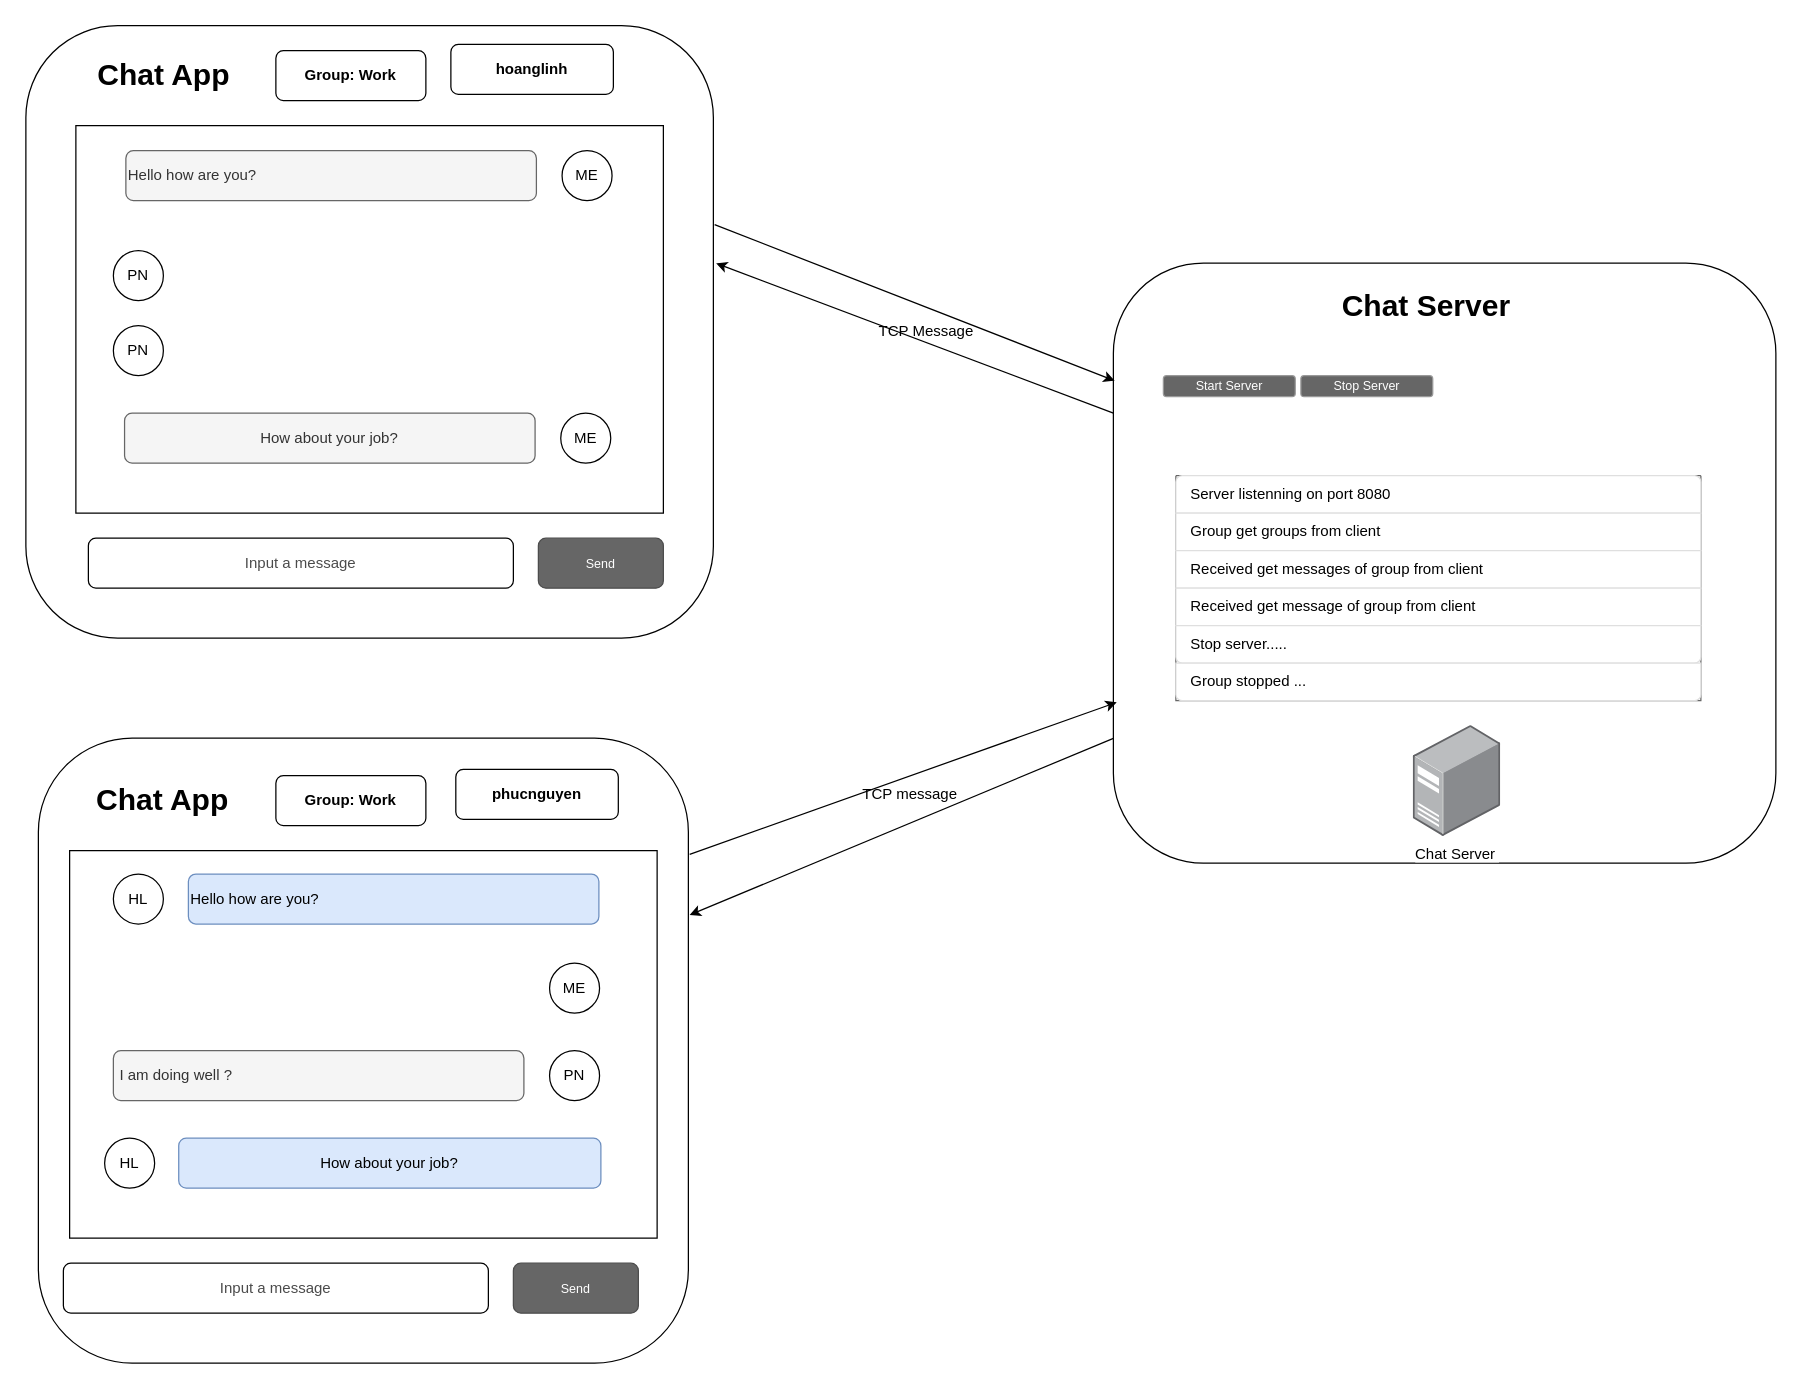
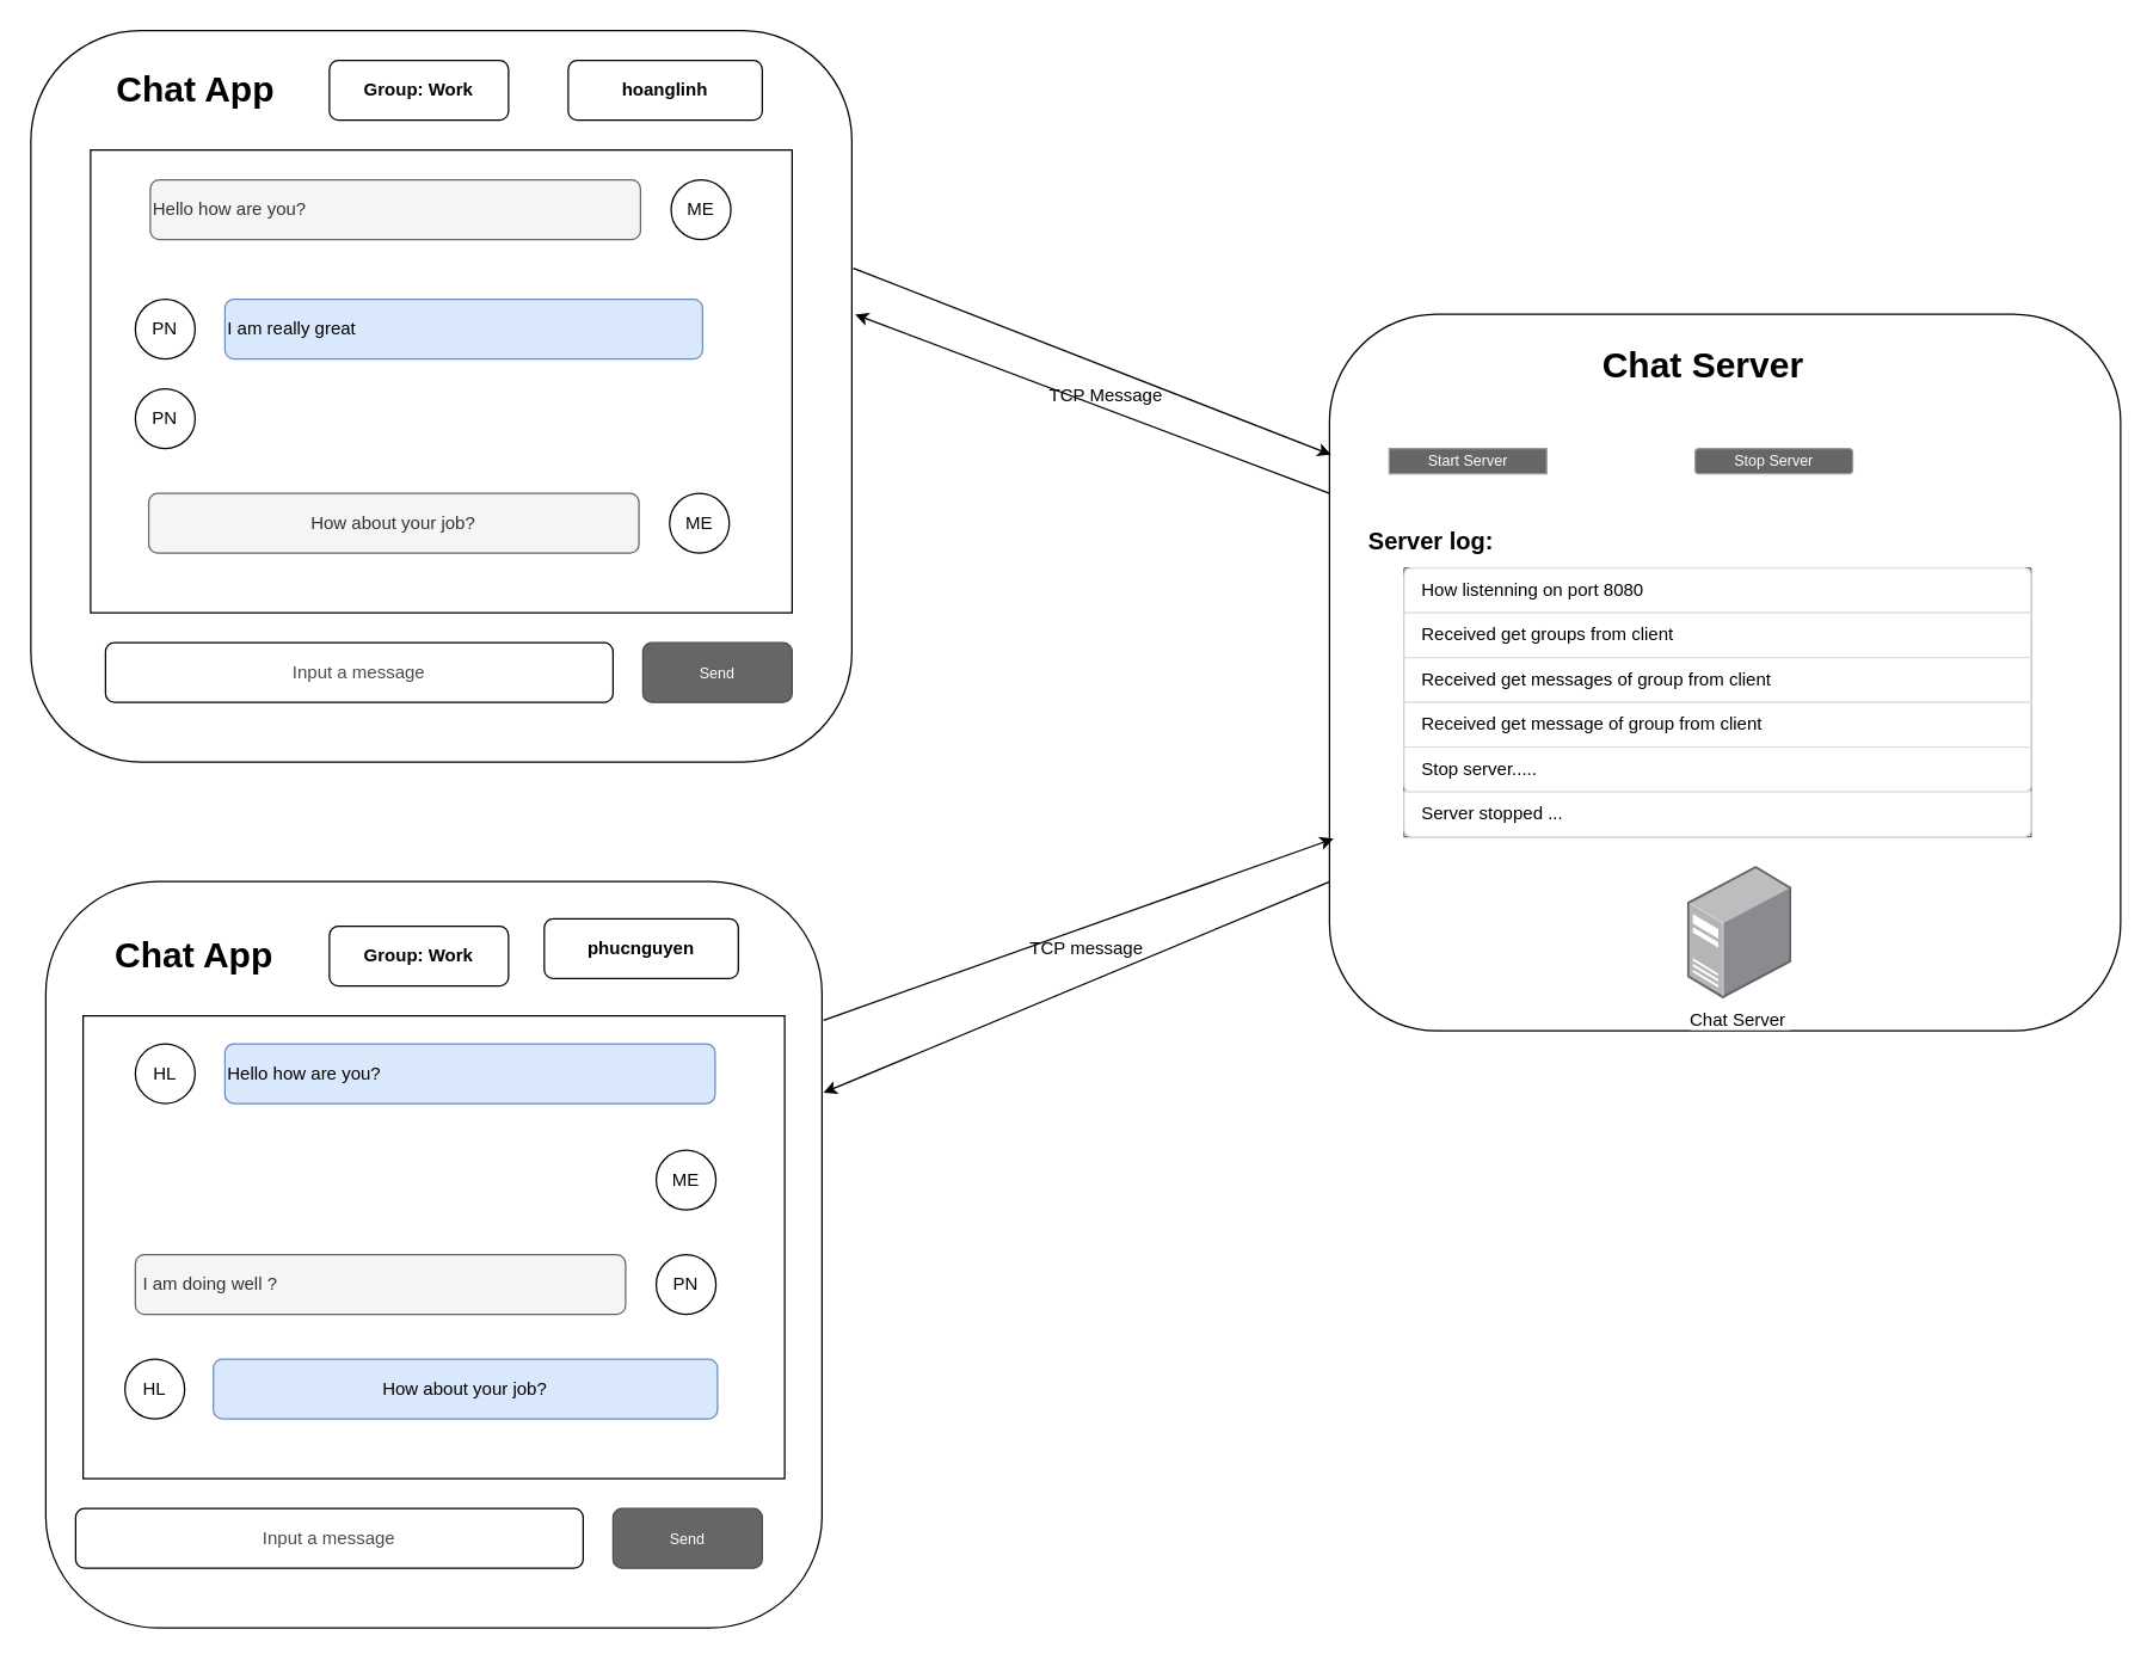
  <mxCell id="0" />
  <mxCell id="1" parent="0" />
  <mxCell id="2" value="" style="rounded=1;whiteSpace=wrap;html=1;" parent="1" vertex="1"><mxGeometry x="20" y="20" width="550" height="490" as="geometry" /></mxCell>
  <mxCell id="3" value="" style="rounded=0;whiteSpace=wrap;html=1;" parent="1" vertex="1"><mxGeometry x="60" y="100" width="470" height="310" as="geometry" /></mxCell>
  <mxCell id="4" value="" style="group;flipV=1;flipH=1;" parent="1" vertex="1" connectable="0"><mxGeometry x="90" y="200" width="380" height="40" as="geometry" /></mxCell>
+ <mxCell id="5" value="I am really great" style="rounded=1;whiteSpace=wrap;html=1;align=left;fillColor=#dae8fc;strokeColor=#6c8ebf;" parent="4" vertex="1"><mxGeometry x="60" width="320" height="40" as="geometry" /></mxCell>
  <mxCell id="6" value="PN" style="ellipse;whiteSpace=wrap;html=1;aspect=fixed;" parent="4" vertex="1"><mxGeometry width="40" height="40" as="geometry" /></mxCell>
  <mxCell id="7" value="" style="group" parent="1" vertex="1" connectable="0"><mxGeometry x="100" y="120" width="390" height="40" as="geometry" /></mxCell>
  <mxCell id="8" value="" style="group" parent="7" vertex="1" connectable="0"><mxGeometry width="390" height="40" as="geometry" /></mxCell>
  <mxCell id="9" value="Hello how are you?" style="rounded=1;whiteSpace=wrap;html=1;align=left;fillColor=#f5f5f5;fontColor=#333333;strokeColor=#666666;" parent="8" vertex="1"><mxGeometry width="328.421" height="40" as="geometry" /></mxCell>
  <mxCell id="10" value="ME" style="ellipse;whiteSpace=wrap;html=1;aspect=fixed;" parent="8" vertex="1"><mxGeometry x="348.947" width="40" height="40" as="geometry" /></mxCell>
  <mxCell id="11" value="" style="group;flipV=1;flipH=1;align=left;" parent="1" vertex="1" connectable="0"><mxGeometry x="90" y="260" width="380" height="40" as="geometry" /></mxCell>
  <mxCell id="12" value="PN" style="ellipse;whiteSpace=wrap;html=1;aspect=fixed;" parent="11" vertex="1"><mxGeometry width="40" height="40" as="geometry" /></mxCell>
  <mxCell id="13" value="" style="group;align=left;" parent="1" vertex="1" connectable="0"><mxGeometry x="98.95" y="330" width="390" height="40" as="geometry" /></mxCell>
  <mxCell id="14" value="" style="group" parent="13" vertex="1" connectable="0"><mxGeometry width="390" height="40" as="geometry" /></mxCell>
  <mxCell id="15" value="How about your job?" style="rounded=1;whiteSpace=wrap;html=1;fillColor=#f5f5f5;fontColor=#333333;strokeColor=#666666;" parent="14" vertex="1"><mxGeometry width="328.421" height="40" as="geometry" /></mxCell>
  <mxCell id="16" value="ME" style="ellipse;whiteSpace=wrap;html=1;aspect=fixed;" parent="14" vertex="1"><mxGeometry x="348.947" width="40" height="40" as="geometry" /></mxCell>
  <mxCell id="17" value="Chat App" style="text;strokeColor=none;fillColor=none;html=1;fontSize=24;fontStyle=1;verticalAlign=middle;align=center;" parent="1" vertex="1"><mxGeometry x="80" y="40" width="100" height="40" as="geometry" /></mxCell>
  <mxCell id="18" value="" style="group" parent="1" vertex="1" connectable="0"><mxGeometry x="890" y="210" width="530" height="488.7" as="geometry" /></mxCell>
  <mxCell id="19" value="" style="rounded=1;whiteSpace=wrap;html=1;" parent="18" vertex="1"><mxGeometry width="530" height="480" as="geometry" /></mxCell>
  <mxCell id="20" value="Chat Server" style="text;strokeColor=none;fillColor=none;html=1;fontSize=24;fontStyle=1;verticalAlign=middle;align=center;" parent="18" vertex="1"><mxGeometry x="200" y="15" width="100" height="40" as="geometry" /></mxCell>
- <mxCell id="21" value="Start Server" style="rounded=1;html=1;shadow=0;dashed=0;whiteSpace=wrap;fontSize=10;fillColor=#666666;align=center;strokeColor=#999999;fontColor=#ffffff;" parent="18" vertex="1"><mxGeometry x="40" y="90" width="105.5" height="16.88" as="geometry" /></mxCell>
- <mxCell id="22" value="Stop Server" style="rounded=1;html=1;shadow=0;dashed=0;whiteSpace=wrap;fontSize=10;fillColor=#666666;align=center;strokeColor=#999999;fontColor=#ffffff;" parent="18" vertex="1"><mxGeometry x="150" y="90" width="105.5" height="16.88" as="geometry" /></mxCell>
+ <mxCell id="21" value="Start Server" style="html=1;shadow=0;dashed=0;whiteSpace=wrap;fontSize=10;fillColor=#666666;align=center;strokeColor=#999999;fontColor=#ffffff;rounded=0;" parent="18" vertex="1"><mxGeometry x="40" y="90" width="105.5" height="16.88" as="geometry" /></mxCell>
+ <mxCell id="22" value="Stop Server" style="rounded=1;html=1;shadow=0;dashed=0;whiteSpace=wrap;fontSize=10;fillColor=#666666;align=center;strokeColor=#999999;fontColor=#ffffff;" parent="18" vertex="1"><mxGeometry x="245" y="90" width="105.5" height="16.88" as="geometry" /></mxCell>
+ <mxCell id="23" value="&lt;font style=&quot;font-size: 16px;&quot;&gt;Server log:&amp;nbsp;&lt;/font&gt;" style="text;strokeColor=none;fillColor=none;html=1;fontSize=24;fontStyle=1;verticalAlign=middle;align=center;" parent="18" vertex="1"><mxGeometry x="20" y="130" width="100" height="40" as="geometry" /></mxCell>
  <mxCell id="24" value="" style="swimlane;fontStyle=0;childLayout=stackLayout;horizontal=1;startSize=0;horizontalStack=0;resizeParent=1;resizeParentMax=0;resizeLast=0;collapsible=0;marginBottom=0;whiteSpace=wrap;html=1;strokeColor=#666666;fillColor=#f5f5f5;fontColor=#333333;" parent="18" vertex="1"><mxGeometry x="50" y="170" width="420" height="180" as="geometry" /></mxCell>
- <mxCell id="25" value="Server listenning on port 8080" style="text;strokeColor=#DFDFDF;fillColor=#FFFFFF;align=left;verticalAlign=middle;spacingLeft=10;spacingRight=10;overflow=hidden;points=[[0,0.5],[1,0.5]];portConstraint=eastwest;rotatable=0;whiteSpace=wrap;html=1;shape=mxgraph.bootstrap.topButton;rSize=5;fontColor=#000000;" parent="24" vertex="1"><mxGeometry width="420" height="30" as="geometry" /></mxCell>
- <mxCell id="26" value="Group get groups from client&amp;nbsp;" style="text;strokeColor=#DFDFDF;fillColor=#FFFFFF;align=left;verticalAlign=middle;spacingLeft=10;spacingRight=10;overflow=hidden;points=[[0,0.5],[1,0.5]];portConstraint=eastwest;rotatable=0;whiteSpace=wrap;html=1;rSize=5;fontColor=#000000;" parent="24" vertex="1"><mxGeometry y="30" width="420" height="30" as="geometry" /></mxCell>
+ <mxCell id="25" value="How listenning on port 8080" style="text;strokeColor=#DFDFDF;fillColor=#FFFFFF;align=left;verticalAlign=middle;spacingLeft=10;spacingRight=10;overflow=hidden;points=[[0,0.5],[1,0.5]];portConstraint=eastwest;rotatable=0;whiteSpace=wrap;html=1;shape=mxgraph.bootstrap.topButton;rSize=5;fontColor=#000000;" parent="24" vertex="1"><mxGeometry width="420" height="30" as="geometry" /></mxCell>
+ <mxCell id="26" value="Received get groups from client&amp;nbsp;" style="text;strokeColor=#DFDFDF;fillColor=#FFFFFF;align=left;verticalAlign=middle;spacingLeft=10;spacingRight=10;overflow=hidden;points=[[0,0.5],[1,0.5]];portConstraint=eastwest;rotatable=0;whiteSpace=wrap;html=1;rSize=5;fontColor=#000000;" parent="24" vertex="1"><mxGeometry y="30" width="420" height="30" as="geometry" /></mxCell>
  <mxCell id="27" value="Received get messages of group from client&amp;nbsp;" style="text;strokeColor=#DFDFDF;fillColor=#FFFFFF;align=left;verticalAlign=middle;spacingLeft=10;spacingRight=10;overflow=hidden;points=[[0,0.5],[1,0.5]];portConstraint=eastwest;rotatable=0;whiteSpace=wrap;html=1;rSize=5;fontColor=#000000;" parent="24" vertex="1"><mxGeometry y="60" width="420" height="30" as="geometry" /></mxCell>
  <mxCell id="28" value="Received get message of group from client&amp;nbsp;" style="text;strokeColor=#DFDFDF;fillColor=#FFFFFF;align=left;verticalAlign=middle;spacingLeft=10;spacingRight=10;overflow=hidden;points=[[0,0.5],[1,0.5]];portConstraint=eastwest;rotatable=0;whiteSpace=wrap;html=1;rSize=5;fontColor=#000000;" parent="24" vertex="1"><mxGeometry y="90" width="420" height="30" as="geometry" /></mxCell>
  <mxCell id="29" value="Stop server....." style="text;strokeColor=#DFDFDF;fillColor=#FFFFFF;align=left;verticalAlign=middle;spacingLeft=10;spacingRight=10;overflow=hidden;points=[[0,0.5],[1,0.5]];portConstraint=eastwest;rotatable=0;whiteSpace=wrap;html=1;shape=mxgraph.bootstrap.bottomButton;rSize=5;fontColor=#000000;" parent="24" vertex="1"><mxGeometry y="120" width="420" height="30" as="geometry" /></mxCell>
- <mxCell id="30" value="Group stopped ...&amp;nbsp;" style="text;strokeColor=#DFDFDF;fillColor=#FFFFFF;align=left;verticalAlign=middle;spacingLeft=10;spacingRight=10;overflow=hidden;points=[[0,0.5],[1,0.5]];portConstraint=eastwest;rotatable=0;whiteSpace=wrap;html=1;shape=mxgraph.bootstrap.bottomButton;rSize=5;fontColor=#000000;" parent="24" vertex="1"><mxGeometry y="150" width="420" height="30" as="geometry" /></mxCell>
+ <mxCell id="30" value="Server stopped ...&amp;nbsp;" style="text;strokeColor=#DFDFDF;fillColor=#FFFFFF;align=left;verticalAlign=middle;spacingLeft=10;spacingRight=10;overflow=hidden;points=[[0,0.5],[1,0.5]];portConstraint=eastwest;rotatable=0;whiteSpace=wrap;html=1;shape=mxgraph.bootstrap.bottomButton;rSize=5;fontColor=#000000;" parent="24" vertex="1"><mxGeometry y="150" width="420" height="30" as="geometry" /></mxCell>
  <mxCell id="31" value="Chat Server&amp;nbsp;" style="image;points=[];aspect=fixed;html=1;align=center;shadow=0;dashed=0;image=img/lib/allied_telesis/computer_and_terminals/Server_Desktop.svg;" parent="18" vertex="1"><mxGeometry x="240" y="370" width="69.98" height="88.7" as="geometry" /></mxCell>
- <mxCell id="32" value="hoanglinh" style="rounded=1;whiteSpace=wrap;html=1;fontStyle=1" parent="1" vertex="1"><mxGeometry x="360" y="35" width="130" height="40" as="geometry" /></mxCell>
+ <mxCell id="32" value="hoanglinh" style="rounded=1;whiteSpace=wrap;html=1;fontStyle=1" parent="1" vertex="1"><mxGeometry x="380" y="40" width="130" height="40" as="geometry" /></mxCell>
  <mxCell id="33" value="" style="endArrow=classic;html=1;rounded=0;exitX=1;exitY=0.325;exitDx=0;exitDy=0;exitPerimeter=0;entryX=0.002;entryY=0.196;entryDx=0;entryDy=0;entryPerimeter=0;" parent="1" edge="1" target="19"><mxGeometry width="50" height="50" relative="1" as="geometry"><mxPoint x="571" y="179.25" as="sourcePoint" /><mxPoint x="1011" y="340" as="targetPoint" /></mxGeometry></mxCell>
  <mxCell id="34" value="" style="endArrow=classic;html=1;rounded=0;entryX=1.004;entryY=0.388;entryDx=0;entryDy=0;entryPerimeter=0;exitX=0;exitY=0.25;exitDx=0;exitDy=0;" parent="1" target="2" edge="1" source="19"><mxGeometry width="50" height="50" relative="1" as="geometry"><mxPoint x="1010" y="378" as="sourcePoint" /><mxPoint x="750" y="170" as="targetPoint" /></mxGeometry></mxCell>
  <mxCell id="35" value="" style="rounded=1;whiteSpace=wrap;html=1;" parent="1" vertex="1"><mxGeometry x="30" y="590" width="520" height="500" as="geometry" /></mxCell>
  <mxCell id="36" value="" style="endArrow=classic;html=1;rounded=0;entryX=0.005;entryY=0.732;entryDx=0;entryDy=0;entryPerimeter=0;exitX=1.002;exitY=0.186;exitDx=0;exitDy=0;exitPerimeter=0;" parent="1" edge="1" target="19" source="35"><mxGeometry width="50" height="50" relative="1" as="geometry"><mxPoint x="610" y="620" as="sourcePoint" /><mxPoint x="1010" y="530" as="targetPoint" /></mxGeometry></mxCell>
  <mxCell id="37" value="" style="endArrow=classic;html=1;rounded=0;entryX=1.002;entryY=0.283;entryDx=0;entryDy=0;entryPerimeter=0;exitX=0;exitY=0.792;exitDx=0;exitDy=0;exitPerimeter=0;" parent="1" edge="1" target="35" source="19"><mxGeometry width="50" height="50" relative="1" as="geometry"><mxPoint x="1010" y="560" as="sourcePoint" /><mxPoint x="552" y="712.87" as="targetPoint" /></mxGeometry></mxCell>
  <mxCell id="38" style="edgeStyle=orthogonalEdgeStyle;rounded=0;orthogonalLoop=1;jettySize=auto;html=1;exitX=0.5;exitY=1;exitDx=0;exitDy=0;" parent="1" source="32" target="32" edge="1"><mxGeometry relative="1" as="geometry" /></mxCell>
  <mxCell id="39" value="Chat App" style="text;strokeColor=none;fillColor=none;html=1;fontSize=24;fontStyle=1;verticalAlign=middle;align=center;" parent="1" vertex="1"><mxGeometry x="78.95" y="620" width="100" height="40" as="geometry" /></mxCell>
  <mxCell id="40" value="phucnguyen" style="rounded=1;whiteSpace=wrap;html=1;fontStyle=1" parent="1" vertex="1"><mxGeometry x="363.95" y="615" width="130" height="40" as="geometry" /></mxCell>
  <mxCell id="41" value="Group: Work" style="rounded=1;whiteSpace=wrap;html=1;fontStyle=1" parent="1" vertex="1"><mxGeometry x="220" y="40" width="120" height="40" as="geometry" /></mxCell>
  <mxCell id="42" value="Group: Work" style="rounded=1;whiteSpace=wrap;html=1;fontStyle=1" parent="1" vertex="1"><mxGeometry x="220" y="620" width="120" height="40" as="geometry" /></mxCell>
  <mxCell id="43" value="TCP Message" style="text;html=1;align=center;verticalAlign=middle;resizable=0;points=[];autosize=1;strokeColor=none;fillColor=none;" parent="1" vertex="1"><mxGeometry x="690" y="250" width="100" height="30" as="geometry" /></mxCell>
  <mxCell id="44" value="TCP message" style="text;html=1;align=center;verticalAlign=middle;resizable=0;points=[];autosize=1;strokeColor=none;fillColor=none;" parent="1" vertex="1"><mxGeometry x="677" y="620" width="100" height="30" as="geometry" /></mxCell>
  <mxCell id="45" value="" style="rounded=0;whiteSpace=wrap;html=1;" vertex="1" parent="1"><mxGeometry x="55" y="680" width="470" height="310" as="geometry" /></mxCell>
  <mxCell id="46" value="" style="group;flipV=1;flipH=1;" vertex="1" connectable="0" parent="1"><mxGeometry x="90" y="770" width="390" height="40" as="geometry" /></mxCell>
  <mxCell id="47" value="ME" style="ellipse;whiteSpace=wrap;html=1;aspect=fixed;" vertex="1" parent="46"><mxGeometry x="348.947" width="40" height="40" as="geometry" /></mxCell>
  <mxCell id="48" value="" style="group;flipH=0;flipV=0;" vertex="1" connectable="0" parent="1"><mxGeometry x="90" y="698.7" width="390" height="40" as="geometry" /></mxCell>
  <mxCell id="49" value="" style="group" vertex="1" connectable="0" parent="48"><mxGeometry width="390" height="40" as="geometry" /></mxCell>
  <mxCell id="50" value="Hello how are you?" style="rounded=1;whiteSpace=wrap;html=1;align=left;fillColor=#dae8fc;strokeColor=#6c8ebf;" vertex="1" parent="49"><mxGeometry x="60" width="328.421" height="40" as="geometry" /></mxCell>
  <mxCell id="51" value="HL" style="ellipse;whiteSpace=wrap;html=1;aspect=fixed;" vertex="1" parent="49"><mxGeometry x="-0.003" width="40" height="40" as="geometry" /></mxCell>
  <mxCell id="52" value="" style="group;flipV=1;flipH=1;align=left;" vertex="1" connectable="0" parent="1"><mxGeometry x="90" y="840" width="390" height="40" as="geometry" /></mxCell>
  <mxCell id="53" value="&amp;nbsp;I am doing well ?" style="rounded=1;whiteSpace=wrap;html=1;align=left;fillColor=#f5f5f5;fontColor=#333333;strokeColor=#666666;" vertex="1" parent="52"><mxGeometry width="328.421" height="40" as="geometry" /></mxCell>
  <mxCell id="54" value="PN" style="ellipse;whiteSpace=wrap;html=1;aspect=fixed;" vertex="1" parent="52"><mxGeometry x="348.947" width="40" height="40" as="geometry" /></mxCell>
  <mxCell id="55" value="" style="group;align=left;" vertex="1" connectable="0" parent="1"><mxGeometry x="78.95" y="910" width="401.05" height="40" as="geometry" /></mxCell>
  <mxCell id="56" value="" style="group" vertex="1" connectable="0" parent="55"><mxGeometry width="401.05" height="40" as="geometry" /></mxCell>
  <mxCell id="57" value="How about your job?" style="rounded=1;whiteSpace=wrap;html=1;fillColor=#dae8fc;strokeColor=#6c8ebf;" vertex="1" parent="56"><mxGeometry x="63.325" width="337.726" height="40" as="geometry" /></mxCell>
  <mxCell id="58" value="HL" style="ellipse;whiteSpace=wrap;html=1;aspect=fixed;" vertex="1" parent="56"><mxGeometry x="4.059" width="40" height="40" as="geometry" /></mxCell>
  <mxCell id="59" value="" style="group" vertex="1" connectable="0" parent="1"><mxGeometry x="70" y="430" width="460" height="40" as="geometry" /></mxCell>
  <mxCell id="60" value="Input a message" style="rounded=1;whiteSpace=wrap;html=1;textOpacity=70;" parent="59" vertex="1"><mxGeometry width="340" height="40" as="geometry" /></mxCell>
  <mxCell id="61" value="Send" style="rounded=1;html=1;shadow=0;dashed=0;whiteSpace=wrap;fontSize=10;fillColor=#666666;align=center;strokeColor=#4D4D4D;fontColor=#ffffff;" parent="59" vertex="1"><mxGeometry x="360" width="100" height="40" as="geometry" /></mxCell>
  <mxCell id="62" value="" style="group" vertex="1" connectable="0" parent="1"><mxGeometry x="50" y="1010" width="460" height="40" as="geometry" /></mxCell>
  <mxCell id="63" value="Input a message" style="rounded=1;whiteSpace=wrap;html=1;textOpacity=70;" vertex="1" parent="62"><mxGeometry width="340" height="40" as="geometry" /></mxCell>
  <mxCell id="64" value="Send" style="rounded=1;html=1;shadow=0;dashed=0;whiteSpace=wrap;fontSize=10;fillColor=#666666;align=center;strokeColor=#4D4D4D;fontColor=#ffffff;" vertex="1" parent="62"><mxGeometry x="360" width="100" height="40" as="geometry" /></mxCell>
